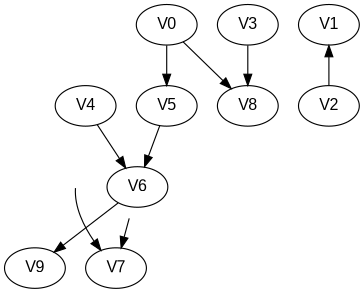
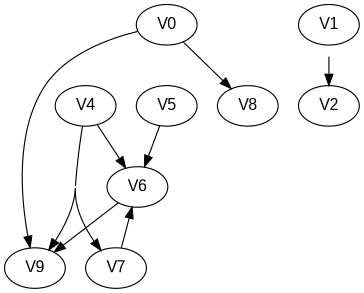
  strict digraph {
    concentrate=True
    fontname="Liberation Sans"
    node [fontname="Liberation Sans"]
    edge [fontname="Liberation Sans"]
    V0
    V9
    V8
    V1
    V2
    V6
    V7
-   V3
    V4
    V5
-   V0 -> V5
+   V0 -> V9
    V0 -> V8
-   V2 -> V1
+   V1 -> V2
    V6 -> V9
-   V6 -> V7
-   V3 -> V8
+   V7 -> V6
+   V4 -> V9
    V4 -> V6
    V4 -> V7
    V5 -> V6
  }
